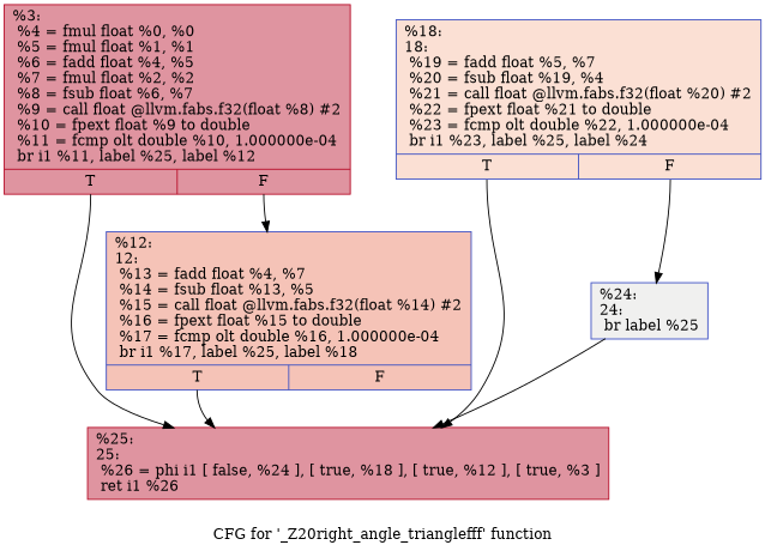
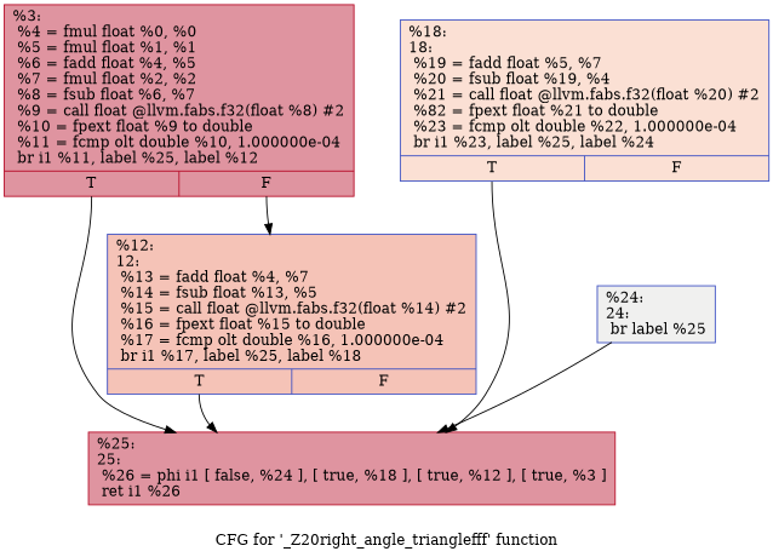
  digraph {
    label="CFG for '_Z20right_angle_trianglefff' function"
    node [color="#3d50c3ff" fillcolor="#b70d2870" shape=record style=filled]
    edge [tailport=s0]
    n1 [color="#b70d28ff" label="{%3:\l  %4 = fmul float %0, %0\l  %5 = fmul float %1, %1\l  %6 = fadd float %4, %5\l  %7 = fmul float %2, %2\l  %8 = fsub float %6, %7\l  %9 = call float @llvm.fabs.f32(float %8) #2\l  %10 = fpext float %9 to double\l  %11 = fcmp olt double %10, 1.000000e-04\l  br i1 %11, label %25, label %12\l|{<s0>T|<s1>F}}"]
    n2 [color="#b70d28ff" label="{%25:\l25:                                               \l  %26 = phi i1 [ false, %24 ], [ true, %18 ], [ true, %12 ], [ true, %3 ]\l  ret i1 %26\l}"]
    n3 [fillcolor="#e8765c70" label="{%12:\l12:                                               \l  %13 = fadd float %4, %7\l  %14 = fsub float %13, %5\l  %15 = call float @llvm.fabs.f32(float %14) #2\l  %16 = fpext float %15 to double\l  %17 = fcmp olt double %16, 1.000000e-04\l  br i1 %17, label %25, label %18\l|{<s0>T|<s1>F}}"]
-   n4 [fillcolor="#f7b99e70" label="{%18:\l18:                                               \l  %19 = fadd float %5, %7\l  %20 = fsub float %19, %4\l  %21 = call float @llvm.fabs.f32(float %20) #2\l  %22 = fpext float %21 to double\l  %23 = fcmp olt double %22, 1.000000e-04\l  br i1 %23, label %25, label %24\l|{<s0>T|<s1>F}}"]
+   n4 [fillcolor="#f7b99e70" label="{%18:\l18:                                               \l  %19 = fadd float %5, %7\l  %20 = fsub float %19, %4\l  %21 = call float @llvm.fabs.f32(float %20) #2\l  %82 = fpext float %21 to double\l  %23 = fcmp olt double %22, 1.000000e-04\l  br i1 %23, label %25, label %24\l|{<s0>T|<s1>F}}"]
    n5 [fillcolor="#dedcdb70" label="{%24:\l24:                                               \l  br label %25\l}"]
    n1 -> n2
    n1 -> n3 [tailport=s1]
    n3 -> n2
    n4 -> n2
-   n4 -> n5 [tailport=s1]
    n5 -> n2
  }
